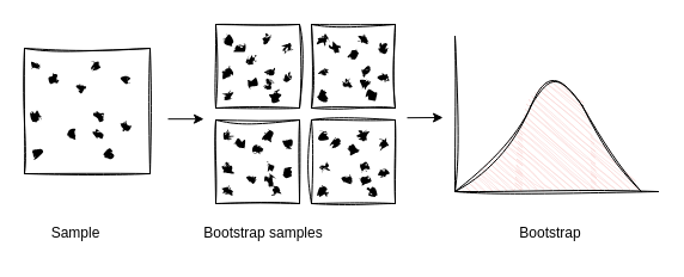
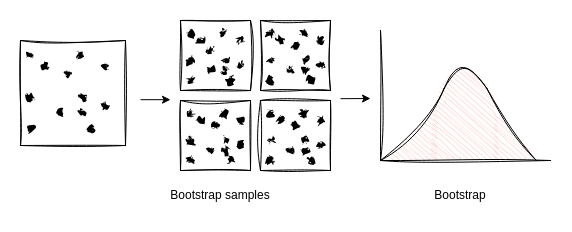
  <mxCell id="0" />
  <mxCell id="1" parent="0" />
  <mxCell id="2" value="" style="group" vertex="1" connectable="0" parent="1"><mxGeometry x="260" y="20" width="70" height="70" as="geometry" /></mxCell>
  <mxCell id="3" value="" style="whiteSpace=wrap;html=1;aspect=fixed;sketch=1;curveFitting=1;jiggle=2;" vertex="1" parent="2"><mxGeometry width="70" height="70" as="geometry" /></mxCell>
  <mxCell id="4" value="" style="shape=waypoint;sketch=1;fillStyle=solid;size=6;pointerEvents=1;points=[];fillColor=none;resizable=0;rotatable=0;perimeter=centerPerimeter;snapToPoint=1;curveFitting=1;jiggle=2;strokeWidth=1;" vertex="1" parent="2"><mxGeometry x="10" y="10" width="20" height="20" as="geometry" /></mxCell>
  <mxCell id="5" value="" style="shape=waypoint;sketch=1;fillStyle=solid;size=6;pointerEvents=1;points=[];fillColor=none;resizable=0;rotatable=0;perimeter=centerPerimeter;snapToPoint=1;curveFitting=1;jiggle=2;strokeWidth=1;" vertex="1" parent="2"><mxGeometry x="25" y="15" width="20" height="20" as="geometry" /></mxCell>
  <mxCell id="6" value="" style="shape=waypoint;sketch=1;fillStyle=solid;size=6;pointerEvents=1;points=[];fillColor=none;resizable=0;rotatable=0;perimeter=centerPerimeter;snapToPoint=1;curveFitting=1;jiggle=2;strokeWidth=1;" vertex="1" parent="2"><mxGeometry y="30" width="20" height="20" as="geometry" /></mxCell>
  <mxCell id="7" value="" style="shape=waypoint;sketch=1;fillStyle=solid;size=6;pointerEvents=1;points=[];fillColor=none;resizable=0;rotatable=0;perimeter=centerPerimeter;snapToPoint=1;curveFitting=1;jiggle=2;strokeWidth=1;" vertex="1" parent="2"><mxGeometry y="3" width="20" height="20" as="geometry" /></mxCell>
  <mxCell id="8" value="" style="shape=waypoint;sketch=1;fillStyle=solid;size=6;pointerEvents=1;points=[];fillColor=none;resizable=0;rotatable=0;perimeter=centerPerimeter;snapToPoint=1;curveFitting=1;jiggle=2;strokeWidth=1;" vertex="1" parent="2"><mxGeometry x="20" y="40" width="20" height="20" as="geometry" /></mxCell>
  <mxCell id="9" value="" style="shape=waypoint;sketch=1;fillStyle=solid;size=6;pointerEvents=1;points=[];fillColor=none;resizable=0;rotatable=0;perimeter=centerPerimeter;snapToPoint=1;curveFitting=1;jiggle=2;strokeWidth=1;" vertex="1" parent="2"><mxGeometry x="50" y="10" width="20" height="20" as="geometry" /></mxCell>
  <mxCell id="10" value="" style="shape=waypoint;sketch=1;fillStyle=solid;size=6;pointerEvents=1;points=[];fillColor=none;resizable=0;rotatable=0;perimeter=centerPerimeter;snapToPoint=1;curveFitting=1;jiggle=2;strokeWidth=1;" vertex="1" parent="2"><mxGeometry x="50" y="35" width="20" height="20" as="geometry" /></mxCell>
  <mxCell id="11" value="" style="shape=waypoint;sketch=1;fillStyle=solid;size=6;pointerEvents=1;points=[];fillColor=none;resizable=0;rotatable=0;perimeter=centerPerimeter;snapToPoint=1;curveFitting=1;jiggle=2;strokeWidth=1;" vertex="1" parent="2"><mxGeometry x="33" y="3" width="20" height="20" as="geometry" /></mxCell>
  <mxCell id="12" value="" style="shape=waypoint;sketch=1;fillStyle=solid;size=6;pointerEvents=1;points=[];fillColor=none;resizable=0;rotatable=0;perimeter=centerPerimeter;snapToPoint=1;curveFitting=1;jiggle=2;strokeWidth=1;" vertex="1" parent="2"><mxGeometry x="35" y="40" width="20" height="20" as="geometry" /></mxCell>
  <mxCell id="13" value="" style="shape=waypoint;sketch=1;fillStyle=solid;size=6;pointerEvents=1;points=[];fillColor=none;resizable=0;rotatable=0;perimeter=centerPerimeter;snapToPoint=1;curveFitting=1;jiggle=2;strokeWidth=1;" vertex="1" parent="2"><mxGeometry x="35" y="30" width="20" height="20" as="geometry" /></mxCell>
  <mxCell id="14" value="" style="shape=waypoint;sketch=1;fillStyle=solid;size=6;pointerEvents=1;points=[];fillColor=none;resizable=0;rotatable=0;perimeter=centerPerimeter;snapToPoint=1;curveFitting=1;jiggle=2;strokeWidth=1;" vertex="1" parent="2"><mxGeometry x="40" y="50" width="20" height="20" as="geometry" /></mxCell>
  <mxCell id="15" value="" style="shape=waypoint;sketch=1;fillStyle=solid;size=6;pointerEvents=1;points=[];fillColor=none;resizable=0;rotatable=0;perimeter=centerPerimeter;snapToPoint=1;curveFitting=1;jiggle=2;strokeWidth=1;" vertex="1" parent="2"><mxGeometry y="50" width="20" height="20" as="geometry" /></mxCell>
  <mxCell id="16" value="" style="group" vertex="1" connectable="0" parent="1"><mxGeometry x="180" y="20" width="70" height="70" as="geometry" /></mxCell>
  <mxCell id="17" value="" style="whiteSpace=wrap;html=1;aspect=fixed;sketch=1;curveFitting=1;jiggle=2;" vertex="1" parent="16"><mxGeometry width="70" height="70" as="geometry" /></mxCell>
  <mxCell id="18" value="" style="shape=waypoint;sketch=1;fillStyle=solid;size=6;pointerEvents=1;points=[];fillColor=none;resizable=0;rotatable=0;perimeter=centerPerimeter;snapToPoint=1;curveFitting=1;jiggle=2;strokeWidth=1;" vertex="1" parent="16"><mxGeometry x="10" y="10" width="20" height="20" as="geometry" /></mxCell>
  <mxCell id="19" value="" style="shape=waypoint;sketch=1;fillStyle=solid;size=6;pointerEvents=1;points=[];fillColor=none;resizable=0;rotatable=0;perimeter=centerPerimeter;snapToPoint=1;curveFitting=1;jiggle=2;strokeWidth=1;" vertex="1" parent="16"><mxGeometry x="20" y="20" width="20" height="20" as="geometry" /></mxCell>
  <mxCell id="20" value="" style="shape=waypoint;sketch=1;fillStyle=solid;size=6;pointerEvents=1;points=[];fillColor=none;resizable=0;rotatable=0;perimeter=centerPerimeter;snapToPoint=1;curveFitting=1;jiggle=2;strokeWidth=1;" vertex="1" parent="16"><mxGeometry y="30" width="20" height="20" as="geometry" /></mxCell>
  <mxCell id="21" value="" style="shape=waypoint;sketch=1;fillStyle=solid;size=6;pointerEvents=1;points=[];fillColor=none;resizable=0;rotatable=0;perimeter=centerPerimeter;snapToPoint=1;curveFitting=1;jiggle=2;strokeWidth=1;" vertex="1" parent="16"><mxGeometry y="3" width="20" height="20" as="geometry" /></mxCell>
  <mxCell id="22" value="" style="shape=waypoint;sketch=1;fillStyle=solid;size=6;pointerEvents=1;points=[];fillColor=none;resizable=0;rotatable=0;perimeter=centerPerimeter;snapToPoint=1;curveFitting=1;jiggle=2;strokeWidth=1;" vertex="1" parent="16"><mxGeometry x="20" y="40" width="20" height="20" as="geometry" /></mxCell>
  <mxCell id="23" value="" style="shape=waypoint;sketch=1;fillStyle=solid;size=6;pointerEvents=1;points=[];fillColor=none;resizable=0;rotatable=0;perimeter=centerPerimeter;snapToPoint=1;curveFitting=1;jiggle=2;strokeWidth=1;" vertex="1" parent="16"><mxGeometry x="50" y="10" width="20" height="20" as="geometry" /></mxCell>
  <mxCell id="24" value="" style="shape=waypoint;sketch=1;fillStyle=solid;size=6;pointerEvents=1;points=[];fillColor=none;resizable=0;rotatable=0;perimeter=centerPerimeter;snapToPoint=1;curveFitting=1;jiggle=2;strokeWidth=1;" vertex="1" parent="16"><mxGeometry x="50" y="35" width="20" height="20" as="geometry" /></mxCell>
  <mxCell id="25" value="" style="shape=waypoint;sketch=1;fillStyle=solid;size=6;pointerEvents=1;points=[];fillColor=none;resizable=0;rotatable=0;perimeter=centerPerimeter;snapToPoint=1;curveFitting=1;jiggle=2;strokeWidth=1;" vertex="1" parent="16"><mxGeometry x="33" y="3" width="20" height="20" as="geometry" /></mxCell>
  <mxCell id="26" value="" style="shape=waypoint;sketch=1;fillStyle=solid;size=6;pointerEvents=1;points=[];fillColor=none;resizable=0;rotatable=0;perimeter=centerPerimeter;snapToPoint=1;curveFitting=1;jiggle=2;strokeWidth=1;" vertex="1" parent="16"><mxGeometry x="35" y="40" width="20" height="20" as="geometry" /></mxCell>
  <mxCell id="27" value="" style="shape=waypoint;sketch=1;fillStyle=solid;size=6;pointerEvents=1;points=[];fillColor=none;resizable=0;rotatable=0;perimeter=centerPerimeter;snapToPoint=1;curveFitting=1;jiggle=2;strokeWidth=1;" vertex="1" parent="16"><mxGeometry x="35" y="30" width="20" height="20" as="geometry" /></mxCell>
  <mxCell id="28" value="" style="shape=waypoint;sketch=1;fillStyle=solid;size=6;pointerEvents=1;points=[];fillColor=none;resizable=0;rotatable=0;perimeter=centerPerimeter;snapToPoint=1;curveFitting=1;jiggle=2;strokeWidth=1;" vertex="1" parent="16"><mxGeometry x="40" y="50" width="20" height="20" as="geometry" /></mxCell>
  <mxCell id="29" value="" style="shape=waypoint;sketch=1;fillStyle=solid;size=6;pointerEvents=1;points=[];fillColor=none;resizable=0;rotatable=0;perimeter=centerPerimeter;snapToPoint=1;curveFitting=1;jiggle=2;strokeWidth=1;" vertex="1" parent="16"><mxGeometry y="50" width="20" height="20" as="geometry" /></mxCell>
  <mxCell id="30" value="" style="group" vertex="1" connectable="0" parent="1"><mxGeometry x="180" y="100" width="70" height="70" as="geometry" /></mxCell>
  <mxCell id="31" value="" style="whiteSpace=wrap;html=1;aspect=fixed;sketch=1;curveFitting=1;jiggle=2;" vertex="1" parent="30"><mxGeometry width="70" height="70" as="geometry" /></mxCell>
  <mxCell id="32" value="" style="shape=waypoint;sketch=1;fillStyle=solid;size=6;pointerEvents=1;points=[];fillColor=none;resizable=0;rotatable=0;perimeter=centerPerimeter;snapToPoint=1;curveFitting=1;jiggle=2;strokeWidth=1;" vertex="1" parent="30"><mxGeometry x="10" y="10" width="20" height="20" as="geometry" /></mxCell>
  <mxCell id="33" value="" style="shape=waypoint;sketch=1;fillStyle=solid;size=6;pointerEvents=1;points=[];fillColor=none;resizable=0;rotatable=0;perimeter=centerPerimeter;snapToPoint=1;curveFitting=1;jiggle=2;strokeWidth=1;" vertex="1" parent="30"><mxGeometry x="25" y="15" width="20" height="20" as="geometry" /></mxCell>
  <mxCell id="34" value="" style="shape=waypoint;sketch=1;fillStyle=solid;size=6;pointerEvents=1;points=[];fillColor=none;resizable=0;rotatable=0;perimeter=centerPerimeter;snapToPoint=1;curveFitting=1;jiggle=2;strokeWidth=1;" vertex="1" parent="30"><mxGeometry y="30" width="20" height="20" as="geometry" /></mxCell>
  <mxCell id="35" value="" style="shape=waypoint;sketch=1;fillStyle=solid;size=6;pointerEvents=1;points=[];fillColor=none;resizable=0;rotatable=0;perimeter=centerPerimeter;snapToPoint=1;curveFitting=1;jiggle=2;strokeWidth=1;" vertex="1" parent="30"><mxGeometry y="3" width="20" height="20" as="geometry" /></mxCell>
  <mxCell id="36" value="" style="shape=waypoint;sketch=1;fillStyle=solid;size=6;pointerEvents=1;points=[];fillColor=none;resizable=0;rotatable=0;perimeter=centerPerimeter;snapToPoint=1;curveFitting=1;jiggle=2;strokeWidth=1;" vertex="1" parent="30"><mxGeometry x="20" y="40" width="20" height="20" as="geometry" /></mxCell>
  <mxCell id="37" value="" style="shape=waypoint;sketch=1;fillStyle=solid;size=6;pointerEvents=1;points=[];fillColor=none;resizable=0;rotatable=0;perimeter=centerPerimeter;snapToPoint=1;curveFitting=1;jiggle=2;strokeWidth=1;" vertex="1" parent="30"><mxGeometry x="50" y="10" width="20" height="20" as="geometry" /></mxCell>
  <mxCell id="38" value="" style="shape=waypoint;sketch=1;fillStyle=solid;size=6;pointerEvents=1;points=[];fillColor=none;resizable=0;rotatable=0;perimeter=centerPerimeter;snapToPoint=1;curveFitting=1;jiggle=2;strokeWidth=1;" vertex="1" parent="30"><mxGeometry x="50" y="35" width="20" height="20" as="geometry" /></mxCell>
  <mxCell id="39" value="" style="shape=waypoint;sketch=1;fillStyle=solid;size=6;pointerEvents=1;points=[];fillColor=none;resizable=0;rotatable=0;perimeter=centerPerimeter;snapToPoint=1;curveFitting=1;jiggle=2;strokeWidth=1;" vertex="1" parent="30"><mxGeometry x="33" y="3" width="20" height="20" as="geometry" /></mxCell>
  <mxCell id="40" value="" style="shape=waypoint;sketch=1;fillStyle=solid;size=6;pointerEvents=1;points=[];fillColor=none;resizable=0;rotatable=0;perimeter=centerPerimeter;snapToPoint=1;curveFitting=1;jiggle=2;strokeWidth=1;" vertex="1" parent="30"><mxGeometry x="35" y="40" width="20" height="20" as="geometry" /></mxCell>
  <mxCell id="41" value="" style="shape=waypoint;sketch=1;fillStyle=solid;size=6;pointerEvents=1;points=[];fillColor=none;resizable=0;rotatable=0;perimeter=centerPerimeter;snapToPoint=1;curveFitting=1;jiggle=2;strokeWidth=1;" vertex="1" parent="30"><mxGeometry x="35" y="30" width="20" height="20" as="geometry" /></mxCell>
  <mxCell id="42" value="" style="shape=waypoint;sketch=1;fillStyle=solid;size=6;pointerEvents=1;points=[];fillColor=none;resizable=0;rotatable=0;perimeter=centerPerimeter;snapToPoint=1;curveFitting=1;jiggle=2;strokeWidth=1;" vertex="1" parent="30"><mxGeometry x="40" y="50" width="20" height="20" as="geometry" /></mxCell>
  <mxCell id="43" value="" style="shape=waypoint;sketch=1;fillStyle=solid;size=6;pointerEvents=1;points=[];fillColor=none;resizable=0;rotatable=0;perimeter=centerPerimeter;snapToPoint=1;curveFitting=1;jiggle=2;strokeWidth=1;" vertex="1" parent="30"><mxGeometry y="50" width="20" height="20" as="geometry" /></mxCell>
  <mxCell id="44" value="" style="group" vertex="1" connectable="0" parent="1"><mxGeometry x="20" y="40" width="105" height="110" as="geometry" /></mxCell>
  <mxCell id="45" value="" style="whiteSpace=wrap;html=1;aspect=fixed;sketch=1;curveFitting=1;jiggle=2;" vertex="1" parent="44"><mxGeometry width="105" height="105" as="geometry" /></mxCell>
  <mxCell id="46" value="" style="shape=waypoint;sketch=1;fillStyle=solid;size=6;pointerEvents=1;points=[];fillColor=none;resizable=0;rotatable=0;perimeter=centerPerimeter;snapToPoint=1;curveFitting=1;jiggle=2;strokeWidth=1;" vertex="1" parent="44"><mxGeometry x="15" y="15.714" width="20" height="20" as="geometry" /></mxCell>
  <mxCell id="47" value="" style="shape=waypoint;sketch=1;fillStyle=solid;size=6;pointerEvents=1;points=[];fillColor=none;resizable=0;rotatable=0;perimeter=centerPerimeter;snapToPoint=1;curveFitting=1;jiggle=2;strokeWidth=1;" vertex="1" parent="44"><mxGeometry x="37.5" y="23.571" width="20" height="20" as="geometry" /></mxCell>
  <mxCell id="48" value="" style="shape=waypoint;sketch=1;fillStyle=solid;size=6;pointerEvents=1;points=[];fillColor=none;resizable=0;rotatable=0;perimeter=centerPerimeter;snapToPoint=1;curveFitting=1;jiggle=2;strokeWidth=1;" vertex="1" parent="44"><mxGeometry y="47.143" width="20" height="20" as="geometry" /></mxCell>
  <mxCell id="49" value="" style="shape=waypoint;sketch=1;fillStyle=solid;size=6;pointerEvents=1;points=[];fillColor=none;resizable=0;rotatable=0;perimeter=centerPerimeter;snapToPoint=1;curveFitting=1;jiggle=2;strokeWidth=1;" vertex="1" parent="44"><mxGeometry y="4.714" width="20" height="20" as="geometry" /></mxCell>
  <mxCell id="50" value="" style="shape=waypoint;sketch=1;fillStyle=solid;size=6;pointerEvents=1;points=[];fillColor=none;resizable=0;rotatable=0;perimeter=centerPerimeter;snapToPoint=1;curveFitting=1;jiggle=2;strokeWidth=1;" vertex="1" parent="44"><mxGeometry x="30" y="62.857" width="20" height="20" as="geometry" /></mxCell>
  <mxCell id="51" value="" style="shape=waypoint;sketch=1;fillStyle=solid;size=6;pointerEvents=1;points=[];fillColor=none;resizable=0;rotatable=0;perimeter=centerPerimeter;snapToPoint=1;curveFitting=1;jiggle=2;strokeWidth=1;" vertex="1" parent="44"><mxGeometry x="75" y="15.714" width="20" height="20" as="geometry" /></mxCell>
  <mxCell id="52" value="" style="shape=waypoint;sketch=1;fillStyle=solid;size=6;pointerEvents=1;points=[];fillColor=none;resizable=0;rotatable=0;perimeter=centerPerimeter;snapToPoint=1;curveFitting=1;jiggle=2;strokeWidth=1;" vertex="1" parent="44"><mxGeometry x="75" y="55.0" width="20" height="20" as="geometry" /></mxCell>
  <mxCell id="53" value="" style="shape=waypoint;sketch=1;fillStyle=solid;size=6;pointerEvents=1;points=[];fillColor=none;resizable=0;rotatable=0;perimeter=centerPerimeter;snapToPoint=1;curveFitting=1;jiggle=2;strokeWidth=1;" vertex="1" parent="44"><mxGeometry x="49.5" y="4.714" width="20" height="20" as="geometry" /></mxCell>
  <mxCell id="54" value="" style="shape=waypoint;sketch=1;fillStyle=solid;size=6;pointerEvents=1;points=[];fillColor=none;resizable=0;rotatable=0;perimeter=centerPerimeter;snapToPoint=1;curveFitting=1;jiggle=2;strokeWidth=1;" vertex="1" parent="44"><mxGeometry x="52.5" y="62.857" width="20" height="20" as="geometry" /></mxCell>
  <mxCell id="55" value="" style="shape=waypoint;sketch=1;fillStyle=solid;size=6;pointerEvents=1;points=[];fillColor=none;resizable=0;rotatable=0;perimeter=centerPerimeter;snapToPoint=1;curveFitting=1;jiggle=2;strokeWidth=1;" vertex="1" parent="44"><mxGeometry x="52.5" y="47.143" width="20" height="20" as="geometry" /></mxCell>
  <mxCell id="56" value="" style="shape=waypoint;sketch=1;fillStyle=solid;size=6;pointerEvents=1;points=[];fillColor=none;resizable=0;rotatable=0;perimeter=centerPerimeter;snapToPoint=1;curveFitting=1;jiggle=2;strokeWidth=1;" vertex="1" parent="44"><mxGeometry x="60" y="78.571" width="20" height="20" as="geometry" /></mxCell>
  <mxCell id="57" value="" style="shape=waypoint;sketch=1;fillStyle=solid;size=6;pointerEvents=1;points=[];fillColor=none;resizable=0;rotatable=0;perimeter=centerPerimeter;snapToPoint=1;curveFitting=1;jiggle=2;strokeWidth=1;" vertex="1" parent="44"><mxGeometry y="78.571" width="20" height="20" as="geometry" /></mxCell>
  <mxCell id="58" value="" style="group" vertex="1" connectable="0" parent="1"><mxGeometry x="380" y="30" width="170" height="130" as="geometry" /></mxCell>
  <mxCell id="59" value="" style="endArrow=none;html=1;rounded=0;sketch=1;curveFitting=1;jiggle=2;" edge="1" parent="58"><mxGeometry width="50" height="50" relative="1" as="geometry"><mxPoint y="130" as="sourcePoint" /><mxPoint as="targetPoint" /></mxGeometry></mxCell>
  <mxCell id="60" value="" style="triangle;whiteSpace=wrap;html=1;sketch=1;curveFitting=1;jiggle=2;fillColor=#f8cecc;strokeColor=none;fillStyle=auto;rotation=-90;" vertex="1" parent="58"><mxGeometry x="29.042" y="50.556" width="56.667" height="101.111" as="geometry" /></mxCell>
  <mxCell id="61" value="" style="triangle;whiteSpace=wrap;html=1;sketch=1;curveFitting=1;jiggle=2;fillColor=#f8cecc;strokeColor=none;fillStyle=auto;rotation=-90;" vertex="1" parent="58"><mxGeometry x="77.208" y="49.111" width="56.667" height="101.111" as="geometry" /></mxCell>
  <mxCell id="62" value="" style="whiteSpace=wrap;html=1;aspect=fixed;strokeColor=none;" vertex="1" parent="58"><mxGeometry x="56.667" y="72.222" width="56.667" height="56.667" as="geometry" /></mxCell>
  <mxCell id="63" value="" style="shape=or;whiteSpace=wrap;html=1;fillColor=#f8cecc;strokeColor=none;sketch=1;curveFitting=1;jiggle=2;rotation=-90;strokeWidth=1;" vertex="1" parent="58"><mxGeometry x="38.661" y="48.519" width="90.667" height="67.889" as="geometry" /></mxCell>
  <mxCell id="64" value="" style="curved=1;endArrow=none;html=1;rounded=0;sketch=1;curveFitting=1;jiggle=2;endFill=0;" edge="1" parent="58"><mxGeometry width="50" height="50" relative="1" as="geometry"><mxPoint y="130" as="sourcePoint" /><mxPoint x="155.833" y="130" as="targetPoint" /><Array as="points"><mxPoint x="42.5" y="101.111" /><mxPoint x="85" y="14.444" /><mxPoint x="127.5" y="101.111" /></Array></mxGeometry></mxCell>
  <mxCell id="65" value="" style="endArrow=none;html=1;rounded=0;sketch=1;curveFitting=1;jiggle=2;" edge="1" parent="58"><mxGeometry width="50" height="50" relative="1" as="geometry"><mxPoint y="130" as="sourcePoint" /><mxPoint x="170" y="130" as="targetPoint" /></mxGeometry></mxCell>
  <mxCell id="66" value="" style="group" vertex="1" connectable="0" parent="1"><mxGeometry x="260" y="100" width="70" height="70" as="geometry" /></mxCell>
  <mxCell id="67" value="" style="whiteSpace=wrap;html=1;aspect=fixed;sketch=1;curveFitting=1;jiggle=2;" vertex="1" parent="66"><mxGeometry width="70" height="70" as="geometry" /></mxCell>
  <mxCell id="68" value="" style="shape=waypoint;sketch=1;fillStyle=solid;size=6;pointerEvents=1;points=[];fillColor=none;resizable=0;rotatable=0;perimeter=centerPerimeter;snapToPoint=1;curveFitting=1;jiggle=2;strokeWidth=1;" vertex="1" parent="66"><mxGeometry x="10" y="10" width="20" height="20" as="geometry" /></mxCell>
  <mxCell id="69" value="" style="shape=waypoint;sketch=1;fillStyle=solid;size=6;pointerEvents=1;points=[];fillColor=none;resizable=0;rotatable=0;perimeter=centerPerimeter;snapToPoint=1;curveFitting=1;jiggle=2;strokeWidth=1;" vertex="1" parent="66"><mxGeometry x="25" y="15" width="20" height="20" as="geometry" /></mxCell>
  <mxCell id="70" value="" style="shape=waypoint;sketch=1;fillStyle=solid;size=6;pointerEvents=1;points=[];fillColor=none;resizable=0;rotatable=0;perimeter=centerPerimeter;snapToPoint=1;curveFitting=1;jiggle=2;strokeWidth=1;" vertex="1" parent="66"><mxGeometry y="30" width="20" height="20" as="geometry" /></mxCell>
  <mxCell id="71" value="" style="shape=waypoint;sketch=1;fillStyle=solid;size=6;pointerEvents=1;points=[];fillColor=none;resizable=0;rotatable=0;perimeter=centerPerimeter;snapToPoint=1;curveFitting=1;jiggle=2;strokeWidth=1;" vertex="1" parent="66"><mxGeometry y="3" width="20" height="20" as="geometry" /></mxCell>
  <mxCell id="72" value="" style="shape=waypoint;sketch=1;fillStyle=solid;size=6;pointerEvents=1;points=[];fillColor=none;resizable=0;rotatable=0;perimeter=centerPerimeter;snapToPoint=1;curveFitting=1;jiggle=2;strokeWidth=1;" vertex="1" parent="66"><mxGeometry x="20" y="40" width="20" height="20" as="geometry" /></mxCell>
  <mxCell id="73" value="" style="shape=waypoint;sketch=1;fillStyle=solid;size=6;pointerEvents=1;points=[];fillColor=none;resizable=0;rotatable=0;perimeter=centerPerimeter;snapToPoint=1;curveFitting=1;jiggle=2;strokeWidth=1;" vertex="1" parent="66"><mxGeometry x="50" y="10" width="20" height="20" as="geometry" /></mxCell>
  <mxCell id="74" value="" style="shape=waypoint;sketch=1;fillStyle=solid;size=6;pointerEvents=1;points=[];fillColor=none;resizable=0;rotatable=0;perimeter=centerPerimeter;snapToPoint=1;curveFitting=1;jiggle=2;strokeWidth=1;" vertex="1" parent="66"><mxGeometry x="50" y="35" width="20" height="20" as="geometry" /></mxCell>
  <mxCell id="75" value="" style="shape=waypoint;sketch=1;fillStyle=solid;size=6;pointerEvents=1;points=[];fillColor=none;resizable=0;rotatable=0;perimeter=centerPerimeter;snapToPoint=1;curveFitting=1;jiggle=2;strokeWidth=1;" vertex="1" parent="66"><mxGeometry x="33" y="3" width="20" height="20" as="geometry" /></mxCell>
  <mxCell id="76" value="" style="shape=waypoint;sketch=1;fillStyle=solid;size=6;pointerEvents=1;points=[];fillColor=none;resizable=0;rotatable=0;perimeter=centerPerimeter;snapToPoint=1;curveFitting=1;jiggle=2;strokeWidth=1;" vertex="1" parent="66"><mxGeometry x="35" y="40" width="20" height="20" as="geometry" /></mxCell>
  <mxCell id="77" value="" style="shape=waypoint;sketch=1;fillStyle=solid;size=6;pointerEvents=1;points=[];fillColor=none;resizable=0;rotatable=0;perimeter=centerPerimeter;snapToPoint=1;curveFitting=1;jiggle=2;strokeWidth=1;" vertex="1" parent="66"><mxGeometry x="35" y="30" width="20" height="20" as="geometry" /></mxCell>
  <mxCell id="78" value="" style="shape=waypoint;sketch=1;fillStyle=solid;size=6;pointerEvents=1;points=[];fillColor=none;resizable=0;rotatable=0;perimeter=centerPerimeter;snapToPoint=1;curveFitting=1;jiggle=2;strokeWidth=1;" vertex="1" parent="66"><mxGeometry x="40" y="50" width="20" height="20" as="geometry" /></mxCell>
  <mxCell id="79" value="" style="shape=waypoint;sketch=1;fillStyle=solid;size=6;pointerEvents=1;points=[];fillColor=none;resizable=0;rotatable=0;perimeter=centerPerimeter;snapToPoint=1;curveFitting=1;jiggle=2;strokeWidth=1;" vertex="1" parent="66"><mxGeometry y="50" width="20" height="20" as="geometry" /></mxCell>
- <mxCell id="80" value="Sample" style="text;html=1;strokeColor=none;fillColor=none;align=center;verticalAlign=middle;whiteSpace=wrap;rounded=0;" vertex="1" parent="1"><mxGeometry x="32.5" y="180" width="60" height="30" as="geometry" /></mxCell>
  <mxCell id="81" value="Bootstrap samples" style="text;html=1;strokeColor=none;fillColor=none;align=center;verticalAlign=middle;whiteSpace=wrap;rounded=0;" vertex="1" parent="1"><mxGeometry x="165" y="180" width="110" height="30" as="geometry" /></mxCell>
  <mxCell id="82" value="Bootstrap" style="text;html=1;strokeColor=none;fillColor=none;align=center;verticalAlign=middle;whiteSpace=wrap;rounded=0;" vertex="1" parent="1"><mxGeometry x="430" y="180" width="60" height="30" as="geometry" /></mxCell>
  <mxCell id="83" value="" style="endArrow=classic;html=1;rounded=0;" edge="1" parent="1"><mxGeometry width="50" height="50" relative="1" as="geometry"><mxPoint x="140" y="99.2" as="sourcePoint" /><mxPoint x="170" y="99.2" as="targetPoint" /></mxGeometry></mxCell>
  <mxCell id="84" value="" style="endArrow=classic;html=1;rounded=0;" edge="1" parent="1"><mxGeometry width="50" height="50" relative="1" as="geometry"><mxPoint x="340" y="98.2" as="sourcePoint" /><mxPoint x="370" y="98" as="targetPoint" /></mxGeometry></mxCell>
